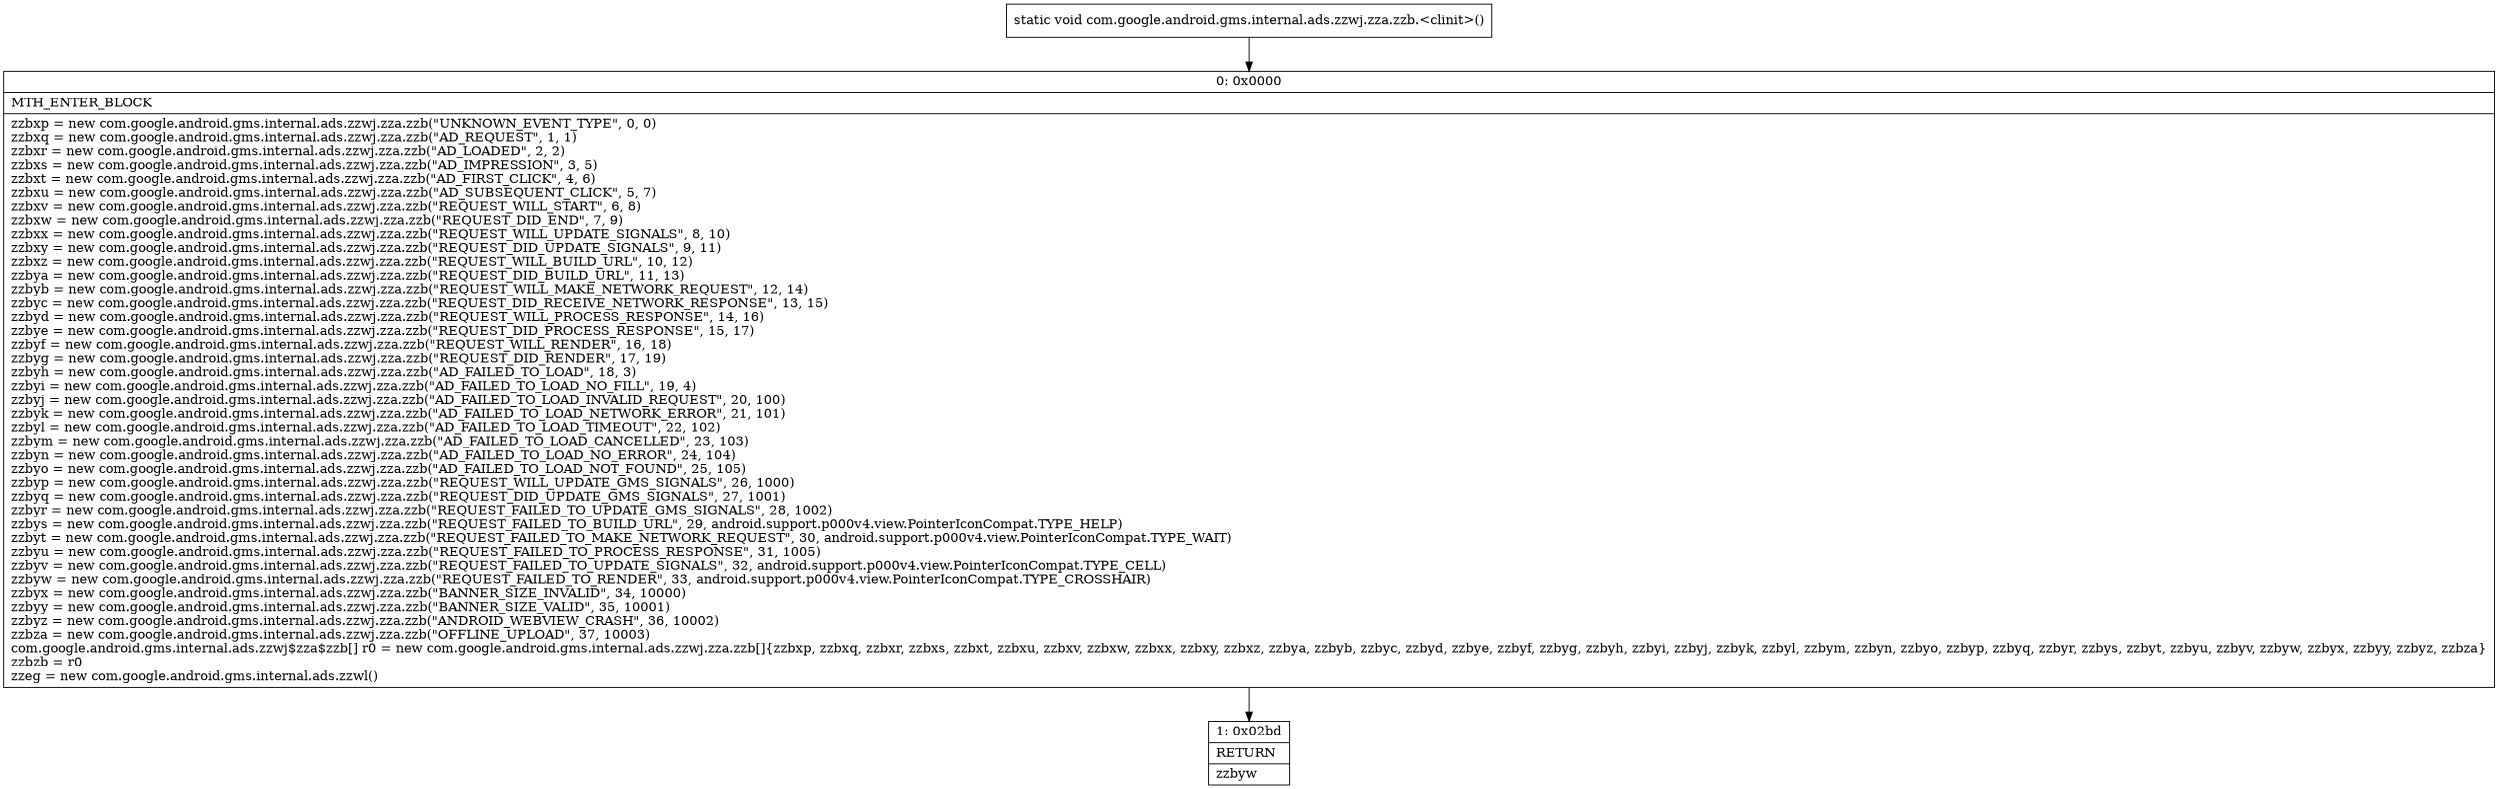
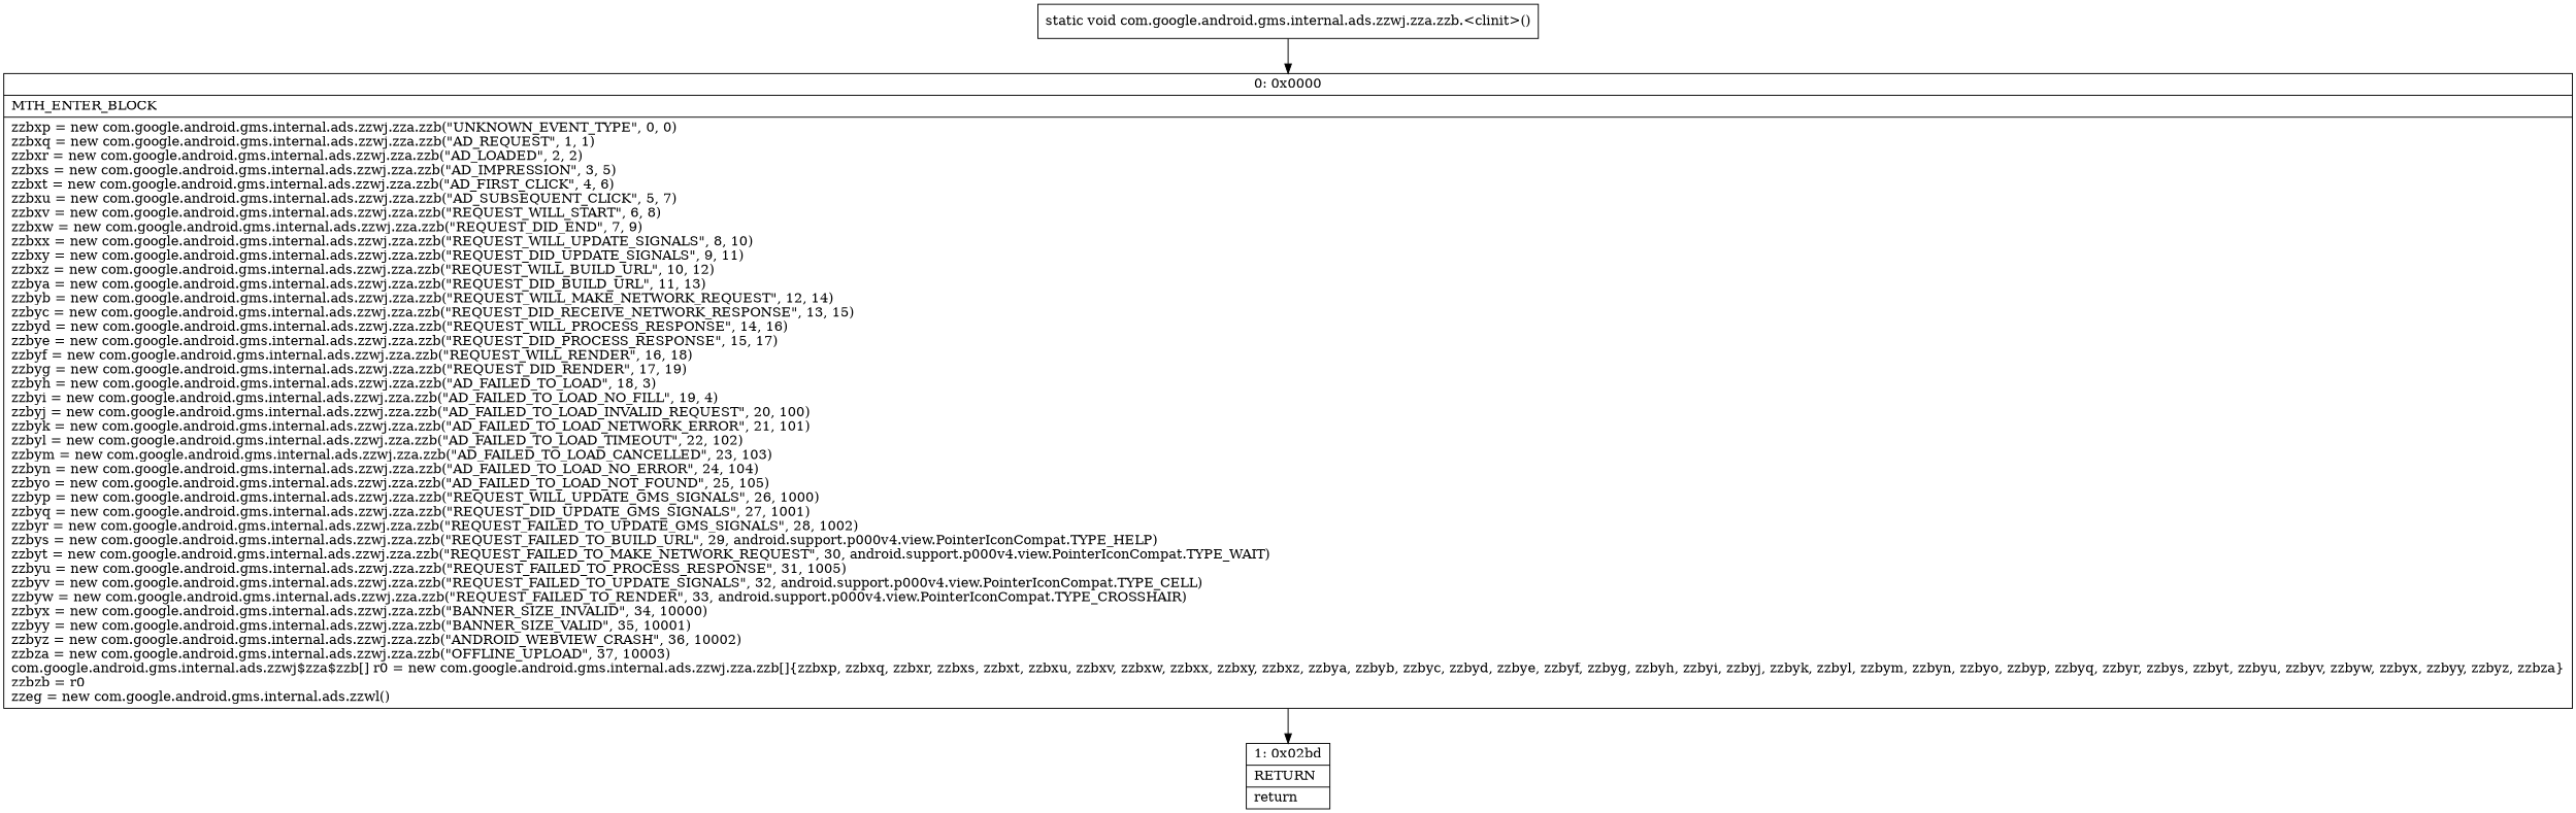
  digraph {
    node [shape=record]
    n1 [label="{0\:\ 0x0000|MTH_ENTER_BLOCK\l|zzbxp = new com.google.android.gms.internal.ads.zzwj.zza.zzb(\"UNKNOWN_EVENT_TYPE\", 0, 0)\lzzbxq = new com.google.android.gms.internal.ads.zzwj.zza.zzb(\"AD_REQUEST\", 1, 1)\lzzbxr = new com.google.android.gms.internal.ads.zzwj.zza.zzb(\"AD_LOADED\", 2, 2)\lzzbxs = new com.google.android.gms.internal.ads.zzwj.zza.zzb(\"AD_IMPRESSION\", 3, 5)\lzzbxt = new com.google.android.gms.internal.ads.zzwj.zza.zzb(\"AD_FIRST_CLICK\", 4, 6)\lzzbxu = new com.google.android.gms.internal.ads.zzwj.zza.zzb(\"AD_SUBSEQUENT_CLICK\", 5, 7)\lzzbxv = new com.google.android.gms.internal.ads.zzwj.zza.zzb(\"REQUEST_WILL_START\", 6, 8)\lzzbxw = new com.google.android.gms.internal.ads.zzwj.zza.zzb(\"REQUEST_DID_END\", 7, 9)\lzzbxx = new com.google.android.gms.internal.ads.zzwj.zza.zzb(\"REQUEST_WILL_UPDATE_SIGNALS\", 8, 10)\lzzbxy = new com.google.android.gms.internal.ads.zzwj.zza.zzb(\"REQUEST_DID_UPDATE_SIGNALS\", 9, 11)\lzzbxz = new com.google.android.gms.internal.ads.zzwj.zza.zzb(\"REQUEST_WILL_BUILD_URL\", 10, 12)\lzzbya = new com.google.android.gms.internal.ads.zzwj.zza.zzb(\"REQUEST_DID_BUILD_URL\", 11, 13)\lzzbyb = new com.google.android.gms.internal.ads.zzwj.zza.zzb(\"REQUEST_WILL_MAKE_NETWORK_REQUEST\", 12, 14)\lzzbyc = new com.google.android.gms.internal.ads.zzwj.zza.zzb(\"REQUEST_DID_RECEIVE_NETWORK_RESPONSE\", 13, 15)\lzzbyd = new com.google.android.gms.internal.ads.zzwj.zza.zzb(\"REQUEST_WILL_PROCESS_RESPONSE\", 14, 16)\lzzbye = new com.google.android.gms.internal.ads.zzwj.zza.zzb(\"REQUEST_DID_PROCESS_RESPONSE\", 15, 17)\lzzbyf = new com.google.android.gms.internal.ads.zzwj.zza.zzb(\"REQUEST_WILL_RENDER\", 16, 18)\lzzbyg = new com.google.android.gms.internal.ads.zzwj.zza.zzb(\"REQUEST_DID_RENDER\", 17, 19)\lzzbyh = new com.google.android.gms.internal.ads.zzwj.zza.zzb(\"AD_FAILED_TO_LOAD\", 18, 3)\lzzbyi = new com.google.android.gms.internal.ads.zzwj.zza.zzb(\"AD_FAILED_TO_LOAD_NO_FILL\", 19, 4)\lzzbyj = new com.google.android.gms.internal.ads.zzwj.zza.zzb(\"AD_FAILED_TO_LOAD_INVALID_REQUEST\", 20, 100)\lzzbyk = new com.google.android.gms.internal.ads.zzwj.zza.zzb(\"AD_FAILED_TO_LOAD_NETWORK_ERROR\", 21, 101)\lzzbyl = new com.google.android.gms.internal.ads.zzwj.zza.zzb(\"AD_FAILED_TO_LOAD_TIMEOUT\", 22, 102)\lzzbym = new com.google.android.gms.internal.ads.zzwj.zza.zzb(\"AD_FAILED_TO_LOAD_CANCELLED\", 23, 103)\lzzbyn = new com.google.android.gms.internal.ads.zzwj.zza.zzb(\"AD_FAILED_TO_LOAD_NO_ERROR\", 24, 104)\lzzbyo = new com.google.android.gms.internal.ads.zzwj.zza.zzb(\"AD_FAILED_TO_LOAD_NOT_FOUND\", 25, 105)\lzzbyp = new com.google.android.gms.internal.ads.zzwj.zza.zzb(\"REQUEST_WILL_UPDATE_GMS_SIGNALS\", 26, 1000)\lzzbyq = new com.google.android.gms.internal.ads.zzwj.zza.zzb(\"REQUEST_DID_UPDATE_GMS_SIGNALS\", 27, 1001)\lzzbyr = new com.google.android.gms.internal.ads.zzwj.zza.zzb(\"REQUEST_FAILED_TO_UPDATE_GMS_SIGNALS\", 28, 1002)\lzzbys = new com.google.android.gms.internal.ads.zzwj.zza.zzb(\"REQUEST_FAILED_TO_BUILD_URL\", 29, android.support.p000v4.view.PointerIconCompat.TYPE_HELP)\lzzbyt = new com.google.android.gms.internal.ads.zzwj.zza.zzb(\"REQUEST_FAILED_TO_MAKE_NETWORK_REQUEST\", 30, android.support.p000v4.view.PointerIconCompat.TYPE_WAIT)\lzzbyu = new com.google.android.gms.internal.ads.zzwj.zza.zzb(\"REQUEST_FAILED_TO_PROCESS_RESPONSE\", 31, 1005)\lzzbyv = new com.google.android.gms.internal.ads.zzwj.zza.zzb(\"REQUEST_FAILED_TO_UPDATE_SIGNALS\", 32, android.support.p000v4.view.PointerIconCompat.TYPE_CELL)\lzzbyw = new com.google.android.gms.internal.ads.zzwj.zza.zzb(\"REQUEST_FAILED_TO_RENDER\", 33, android.support.p000v4.view.PointerIconCompat.TYPE_CROSSHAIR)\lzzbyx = new com.google.android.gms.internal.ads.zzwj.zza.zzb(\"BANNER_SIZE_INVALID\", 34, 10000)\lzzbyy = new com.google.android.gms.internal.ads.zzwj.zza.zzb(\"BANNER_SIZE_VALID\", 35, 10001)\lzzbyz = new com.google.android.gms.internal.ads.zzwj.zza.zzb(\"ANDROID_WEBVIEW_CRASH\", 36, 10002)\lzzbza = new com.google.android.gms.internal.ads.zzwj.zza.zzb(\"OFFLINE_UPLOAD\", 37, 10003)\lcom.google.android.gms.internal.ads.zzwj$zza$zzb[] r0 = new com.google.android.gms.internal.ads.zzwj.zza.zzb[]\{zzbxp, zzbxq, zzbxr, zzbxs, zzbxt, zzbxu, zzbxv, zzbxw, zzbxx, zzbxy, zzbxz, zzbya, zzbyb, zzbyc, zzbyd, zzbye, zzbyf, zzbyg, zzbyh, zzbyi, zzbyj, zzbyk, zzbyl, zzbym, zzbyn, zzbyo, zzbyp, zzbyq, zzbyr, zzbys, zzbyt, zzbyu, zzbyv, zzbyw, zzbyx, zzbyy, zzbyz, zzbza\}\lzzbzb = r0\lzzeg = new com.google.android.gms.internal.ads.zzwl()\l}"]
-   n2 [label="{1\:\ 0x02bd|RETURN\l|zzbyw\l}"]
+   n2 [label="{1\:\ 0x02bd|RETURN\l|return\l}"]
    n3 [label="{static void com.google.android.gms.internal.ads.zzwj.zza.zzb.\<clinit\>() }"]
    n1 -> n2
    n3 -> n1
  }
